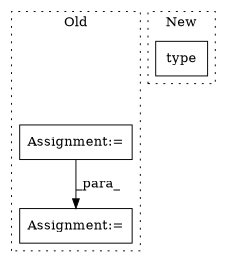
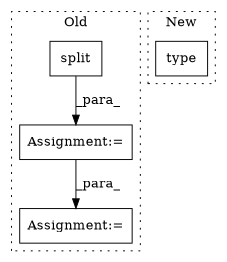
  digraph {
    node [a=32 shape=box]
+   n1 [l="6,1" label=split s="723,758"]
    n2 [a=7 l="53,3" label="Assignment:=" s="855,954"]
    n3 [a=7 l="73,2" label="Assignment:=" s="627,759"]
    n4 [l="5,1" label=type s="1298,1315"]
    subgraph cluster_1 {
      label=Old
      style=dotted
+     n1
      n2
      n3
    }
    subgraph cluster_2 {
      label=New
      style=dotted
      n4
    }
+   n1 -> n3 [label=_para_]
    n3 -> n2 [label=_para_]
  }
